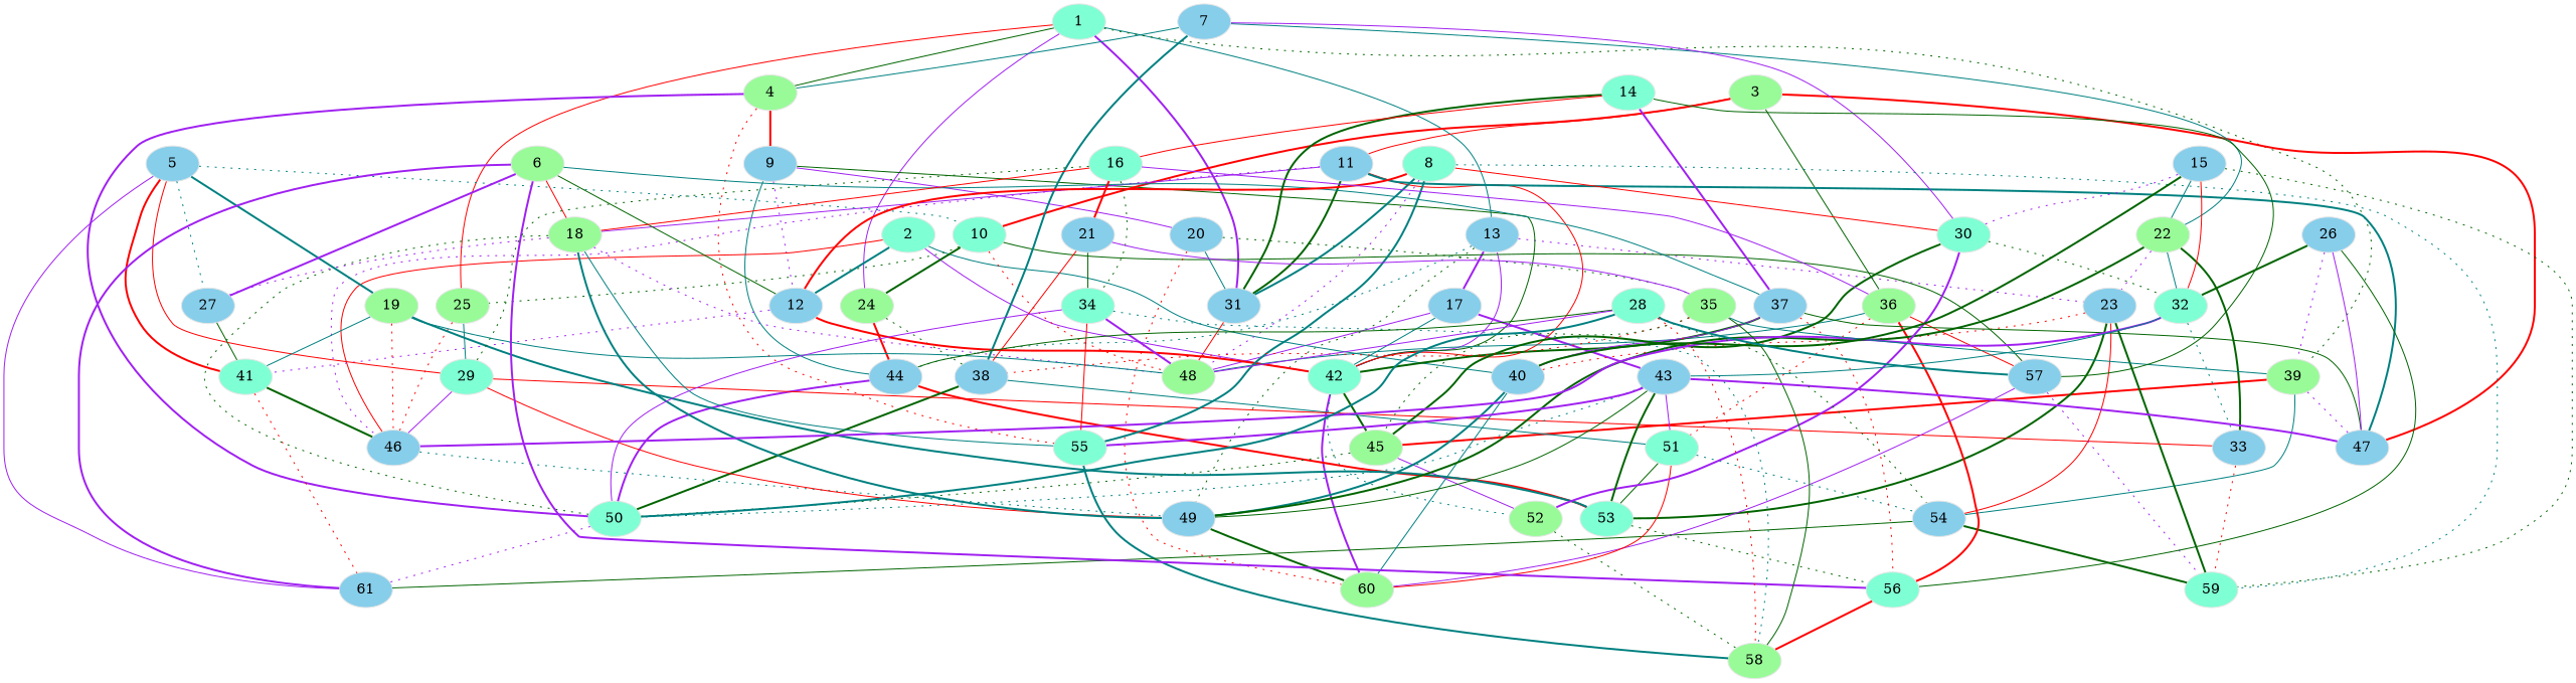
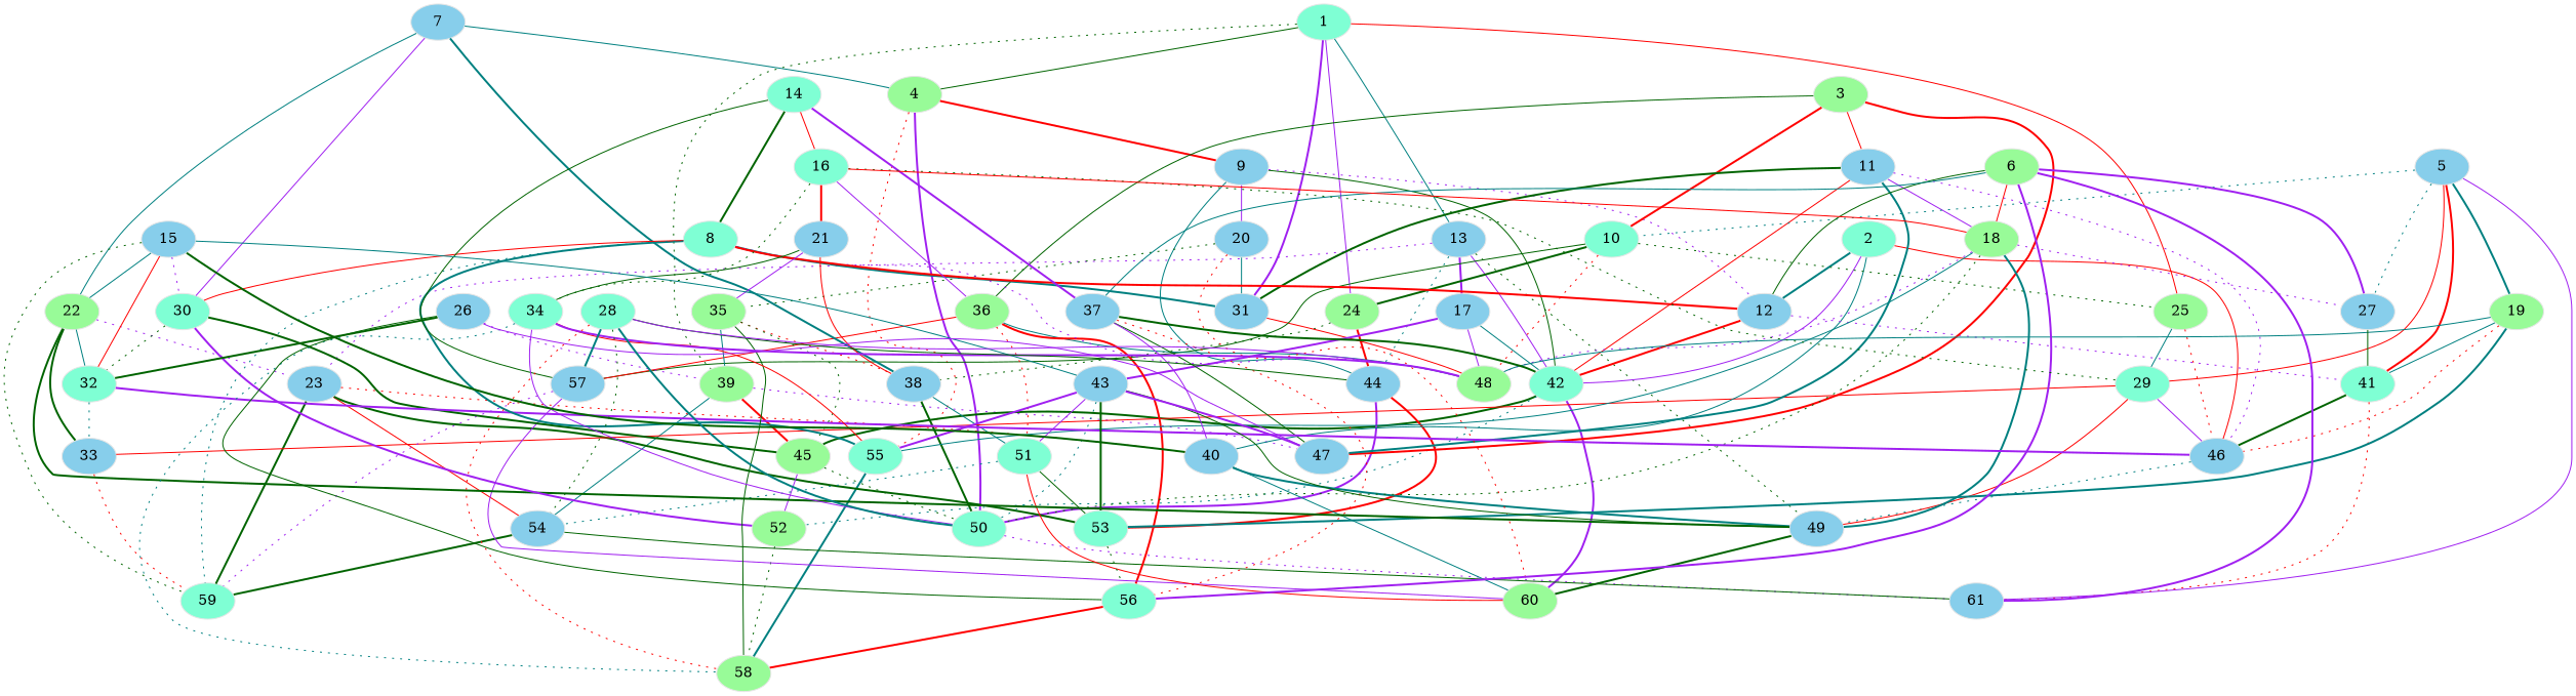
  graph {
    node [color=gray90 fillcolor=skyblue style=filled]
    edge [color=darkgreen style=solid weight=1.0]
    1 [fillcolor=aquamarine]
    4 [fillcolor=palegreen]
    13
    24 [fillcolor=palegreen]
    25 [fillcolor=palegreen]
    31
    39 [fillcolor=palegreen]
    9
    50 [fillcolor=aquamarine]
    55 [fillcolor=aquamarine]
    42 [fillcolor=aquamarine]
    44
    17
    23
    49
    38
    46
    29 [fillcolor=aquamarine]
    48 [fillcolor=palegreen]
    47
    54
    45 [fillcolor=palegreen]
    2 [fillcolor=aquamarine]
    12
    40
    41 [fillcolor=aquamarine]
    60 [fillcolor=palegreen]
    52 [fillcolor=palegreen]
    3 [fillcolor=palegreen]
    10 [fillcolor=aquamarine]
    11
    36 [fillcolor=palegreen]
    57
    18 [fillcolor=palegreen]
    56 [fillcolor=aquamarine]
    51 [fillcolor=aquamarine]
    20
    61
    58 [fillcolor=palegreen]
    5
    19 [fillcolor=palegreen]
    27
    53 [fillcolor=aquamarine]
    33
    6 [fillcolor=palegreen]
    37
    7
    22 [fillcolor=palegreen]
    30 [fillcolor=aquamarine]
    32 [fillcolor=aquamarine]
    8 [fillcolor=aquamarine]
    59 [fillcolor=aquamarine]
    35 [fillcolor=palegreen]
    43
    14 [fillcolor=aquamarine]
    16 [fillcolor=aquamarine]
    21
    34 [fillcolor=aquamarine]
    15
    26
    28 [fillcolor=aquamarine]
    1 -- 4
    1 -- 13 [color=teal]
    1 -- 24 [color=purple]
    1 -- 25 [color=red]
    1 -- 31 [color=purple style=bold]
    1 -- 39 [style=dotted]
    4 -- 9 [color=red style=bold]
    4 -- 50 [color=purple style=bold]
    4 -- 55 [color=red style=dotted]
    13 -- 42 [color=purple]
    13 -- 44 [color=teal style=dotted]
    13 -- 17 [color=purple style=bold]
    13 -- 23 [color=purple style=dotted]
    13 -- 49 [style=dotted]
    24 -- 44 [color=red style=bold]
    24 -- 38 [style=dotted]
    25 -- 46 [color=red style=dotted]
    25 -- 29 [color=teal]
    31 -- 48 [color=red]
    39 -- 47 [color=purple style=dotted]
    39 -- 54 [color=teal]
    39 -- 45 [color=red style=bold]
    9 -- 42
    9 -- 44 [color=teal]
    9 -- 12 [color=purple style=dotted]
    9 -- 20 [color=purple]
    50 -- 61 [color=purple style=dotted weight=2.0]
    55 -- 58 [color=teal style=bold]
    42 -- 45 [style=bold]
    42 -- 60 [color=purple style=bold]
    42 -- 52 [color=teal style=dotted]
    44 -- 50 [color=purple style=bold]
    44 -- 53 [color=red style=bold]
    17 -- 42 [color=teal]
    17 -- 48 [color=purple]
    17 -- 43 [color=purple style=bold]
    23 -- 54 [color=red]
    23 -- 40 [color=red style=dotted]
    23 -- 53 [style=bold]
    23 -- 59 [style=bold]
    49 -- 60 [style=bold]
    38 -- 50 [style=bold]
    38 -- 51 [color=teal]
    46 -- 49 [color=teal style=dotted]
    29 -- 49 [color=red]
    29 -- 46 [color=purple]
    29 -- 33 [color=red]
    54 -- 61
    54 -- 59 [style=bold]
    45 -- 50 [style=dotted]
    45 -- 52 [color=purple]
    2 -- 42 [color=purple]
    2 -- 46 [color=red]
    2 -- 12 [color=teal style=bold]
    2 -- 40 [color=teal]
    12 -- 42 [color=red style=bold]
    12 -- 41 [color=purple style=dotted]
    40 -- 49 [color=teal style=bold]
    40 -- 60 [color=teal]
    41 -- 46 [style=bold]
    41 -- 61 [color=red style=dotted]
    52 -- 58 [style=dotted]
    3 -- 47 [color=red style=bold]
    3 -- 10 [color=red style=bold]
    3 -- 11 [color=red]
    3 -- 36
    10 -- 24 [style=bold]
    10 -- 25 [style=dotted]
    10 -- 48 [color=red style=dotted]
    10 -- 57
    11 -- 31 [style=bold]
    11 -- 42 [color=red]
    11 -- 46 [color=purple style=dotted]
    11 -- 47 [color=teal style=bold]
    11 -- 18 [color=purple]
    36 -- 48 [color=teal]
    36 -- 57 [color=red]
    36 -- 56 [color=red style=bold]
    36 -- 51 [color=red style=dotted]
    57 -- 60 [color=purple]
    57 -- 59 [color=purple style=dotted]
    18 -- 50 [style=dotted]
    18 -- 55 [color=teal]
    18 -- 49 [color=teal style=bold]
    18 -- 48 [color=purple style=dotted]
    18 -- 27 [color=purple style=dotted]
    56 -- 58 [color=red style=bold]
    51 -- 54 [color=teal style=dotted]
    51 -- 60 [color=red]
    51 -- 53
    20 -- 31 [color=teal]
    20 -- 60 [color=red style=dotted]
    20 -- 35 [style=dotted]
    5 -- 29 [color=red]
    5 -- 41 [color=red style=bold]
    5 -- 10 [color=teal style=dotted]
    5 -- 61 [color=purple]
    5 -- 19 [color=teal style=bold]
    5 -- 27 [color=teal style=dotted]
    19 -- 46 [color=red style=dotted]
    19 -- 48 [color=teal weight=2.0]
    19 -- 41 [color=teal]
    19 -- 53 [color=teal style=bold]
    27 -- 41
    53 -- 56 [style=dotted]
    33 -- 59 [color=red style=dotted]
    6 -- 12
    6 -- 18 [color=red]
    6 -- 56 [color=purple style=bold]
    6 -- 61 [color=purple style=bold]
    6 -- 27 [color=purple style=bold]
    6 -- 37 [color=teal]
    37 -- 42 [style=bold]
    37 -- 47
    37 -- 40 [color=purple]
    37 -- 56 [color=red style=dotted]
    7 -- 4 [color=teal]
    7 -- 38 [color=teal style=bold]
    7 -- 22 [color=teal]
    7 -- 30 [color=purple]
    22 -- 23 [color=purple style=dotted]
    22 -- 49 [style=bold]
    22 -- 33 [style=bold]
    22 -- 32 [color=teal]
    30 -- 45 [style=bold]
    30 -- 52 [color=purple style=bold]
    30 -- 32 [style=dotted]
    32 -- 46 [color=purple style=bold]
    32 -- 33 [color=teal style=dotted]
    8 -- 31 [color=teal style=bold]
    8 -- 55 [color=teal style=bold]
    8 -- 48 [color=purple style=dotted]
    8 -- 12 [color=red style=bold]
    8 -- 30 [color=red]
    8 -- 59 [color=teal style=dotted]
    35 -- 39 [color=teal]
    35 -- 38 [color=red style=dotted]
    35 -- 45 [style=dotted]
    35 -- 58
    43 -- 50 [color=teal style=dotted]
    43 -- 55 [color=purple style=bold]
    43 -- 49
    43 -- 47 [color=purple style=bold]
    43 -- 51 [color=purple]
    43 -- 53 [style=bold]
-   14 -- 31 [style=bold]
+   14 -- 8 [style=bold]
    14 -- 57
    14 -- 37 [color=purple style=bold]
    14 -- 16 [color=red]
    16 -- 29 [style=dotted]
    16 -- 36 [color=purple]
    16 -- 18 [color=red]
    16 -- 21 [color=red style=bold]
    16 -- 34 [style=dotted]
    21 -- 38 [color=red]
    21 -- 35 [color=purple]
    21 -- 34
    34 -- 50 [color=purple]
    34 -- 55 [color=red]
    34 -- 48 [color=purple style=bold]
    34 -- 58 [color=teal style=dotted]
    15 -- 40 [style=bold]
    15 -- 22 [color=teal]
    15 -- 30 [color=purple style=dotted]
    15 -- 32 [color=red]
    15 -- 59 [style=dotted]
-   32 -- 43 [color=teal]
+   15 -- 43 [color=teal]
    26 -- 39 [color=purple style=dotted]
    26 -- 47 [color=purple]
    26 -- 56
    26 -- 32 [style=bold]
    28 -- 50 [color=teal style=bold]
    28 -- 44
    28 -- 48 [color=purple]
    28 -- 54 [style=dotted]
    28 -- 57 [color=teal style=bold]
    28 -- 58 [color=red style=dotted]
  }
